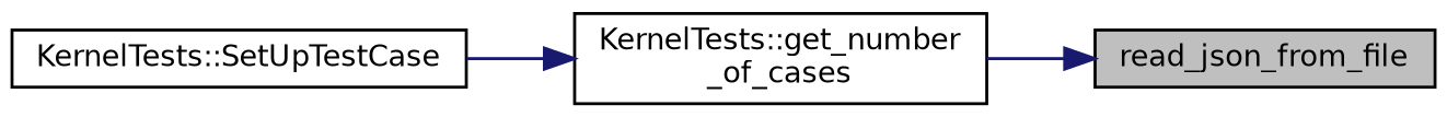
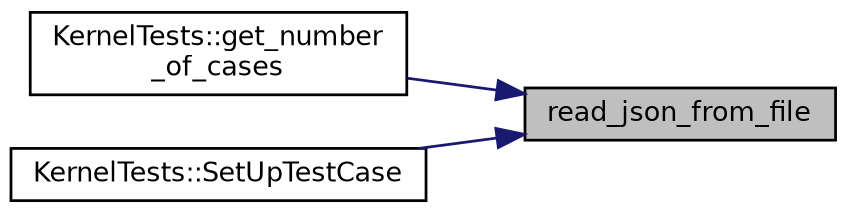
  digraph {
    rankdir=RL
    node [color=black fillcolor=white fontname=Helvetica fontsize=10 shape=record style=filled]
    edge [color=midnightblue dir=back fontname=Helvetica fontsize=10 labelfontname=Helvetica labelfontsize=10 style=solid]
    n1 [fillcolor=grey75 fontcolor=black height=0.2 label=read_json_from_file width=0.4]
    n2 [height=0.2 label="KernelTests::get_number\l_of_cases" width=0.4]
    n3 [height=0.2 label="KernelTests::SetUpTestCase" width=0.4]
    n1 -> n2
-   n2 -> n3
+   n1 -> n3
  }
